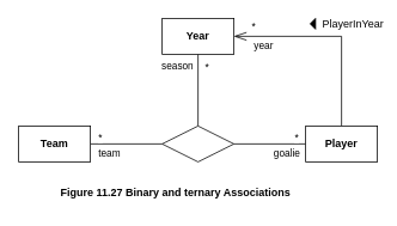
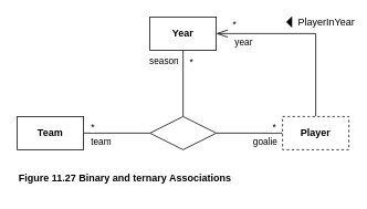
  <mxCell id="0" />
  <mxCell id="1" parent="0" />
  <mxCell id="2" style="edgeStyle=orthogonalEdgeStyle;rounded=0;orthogonalLoop=1;jettySize=auto;html=1;exitX=0.5;exitY=0;exitDx=0;exitDy=0;endArrow=none;endFill=0;" edge="1" parent="1" source="11" target="13"><mxGeometry relative="1" as="geometry" /></mxCell>
  <mxCell id="3" value="season" style="edgeLabel;html=1;align=center;verticalAlign=middle;resizable=0;points=[];" vertex="1" connectable="0" parent="2"><mxGeometry x="0.5" y="1" relative="1" as="geometry"><mxPoint x="-23" y="-8" as="offset" /></mxGeometry></mxCell>
  <mxCell id="4" value="*" style="edgeLabel;html=1;align=center;verticalAlign=middle;resizable=0;points=[];" vertex="1" connectable="0" parent="2"><mxGeometry x="0.5" y="-3" relative="1" as="geometry"><mxPoint x="6" y="-7" as="offset" /></mxGeometry></mxCell>
  <mxCell id="5" style="edgeStyle=orthogonalEdgeStyle;rounded=0;orthogonalLoop=1;jettySize=auto;html=1;entryX=1;entryY=0.5;entryDx=0;entryDy=0;endArrow=none;endFill=0;" edge="1" parent="1" source="11" target="12"><mxGeometry relative="1" as="geometry" /></mxCell>
  <mxCell id="6" value="team" style="edgeLabel;html=1;align=center;verticalAlign=middle;resizable=0;points=[];" vertex="1" connectable="0" parent="5"><mxGeometry x="0.5" relative="1" as="geometry"><mxPoint y="9" as="offset" /></mxGeometry></mxCell>
  <mxCell id="7" value="*" style="edgeLabel;html=1;align=center;verticalAlign=middle;resizable=0;points=[];" vertex="1" connectable="0" parent="5"><mxGeometry x="0.6" y="1" relative="1" as="geometry"><mxPoint x="-6" y="-9" as="offset" /></mxGeometry></mxCell>
  <mxCell id="8" style="edgeStyle=orthogonalEdgeStyle;rounded=0;orthogonalLoop=1;jettySize=auto;html=1;endArrow=none;endFill=0;" edge="1" parent="1" source="11" target="17"><mxGeometry relative="1" as="geometry" /></mxCell>
  <mxCell id="9" value="goalie" style="edgeLabel;html=1;align=center;verticalAlign=middle;resizable=0;points=[];" vertex="1" connectable="0" parent="8"><mxGeometry x="0.45" relative="1" as="geometry"><mxPoint y="9" as="offset" /></mxGeometry></mxCell>
  <mxCell id="10" value="*" style="edgeLabel;html=1;align=center;verticalAlign=middle;resizable=0;points=[];" vertex="1" connectable="0" parent="8"><mxGeometry x="0.4" y="2" relative="1" as="geometry"><mxPoint x="13" y="-6" as="offset" /></mxGeometry></mxCell>
  <mxCell id="11" value="" style="rhombus;whiteSpace=wrap;html=1;" vertex="1" parent="1"><mxGeometry x="180" y="140" width="80" height="40" as="geometry" /></mxCell>
  <mxCell id="12" value="&lt;b&gt;Team&lt;/b&gt;" style="fontStyle=0;html=1;whiteSpace=wrap;" vertex="1" parent="1"><mxGeometry x="20" y="140" width="80" height="40" as="geometry" /></mxCell>
  <mxCell id="13" value="&lt;b&gt;Year&lt;/b&gt;" style="fontStyle=0;html=1;whiteSpace=wrap;" vertex="1" parent="1"><mxGeometry x="180" y="20" width="80" height="40" as="geometry" /></mxCell>
  <mxCell id="14" style="edgeStyle=orthogonalEdgeStyle;rounded=0;orthogonalLoop=1;jettySize=auto;html=1;entryX=1;entryY=0.5;entryDx=0;entryDy=0;exitX=0.5;exitY=0;exitDx=0;exitDy=0;endArrow=openThin;endFill=0;endSize=12;" edge="1" parent="1" source="17" target="13"><mxGeometry relative="1" as="geometry" /></mxCell>
  <mxCell id="15" value="year" style="edgeLabel;html=1;align=center;verticalAlign=middle;resizable=0;points=[];" vertex="1" connectable="0" parent="14"><mxGeometry x="0.673" y="-2" relative="1" as="geometry"><mxPoint x="-4" y="12" as="offset" /></mxGeometry></mxCell>
  <mxCell id="16" value="*" style="edgeLabel;html=1;align=center;verticalAlign=middle;resizable=0;points=[];" vertex="1" connectable="0" parent="14"><mxGeometry x="0.736" relative="1" as="geometry"><mxPoint x="-8" y="-12" as="offset" /></mxGeometry></mxCell>
- <mxCell id="17" value="&lt;b&gt;Player&lt;/b&gt;" style="fontStyle=0;html=1;whiteSpace=wrap;" vertex="1" parent="1"><mxGeometry x="340" y="140" width="80" height="40" as="geometry" /></mxCell>
+ <mxCell id="17" value="&lt;b&gt;Player&lt;/b&gt;" style="fontStyle=0;html=1;whiteSpace=wrap;dashed=1;" vertex="1" parent="1"><mxGeometry x="340" y="140" width="80" height="40" as="geometry" /></mxCell>
  <mxCell id="18" value="PlayerInYear" style="triangle;aspect=fixed;fillColor=strokeColor;direction=west;align=left;spacingLeft=12;" vertex="1" parent="1"><mxGeometry x="345" y="20" width="6" height="12" as="geometry" /></mxCell>
- <mxCell id="19" value="&lt;b&gt;Figure 11.27 Binary and ternary Associations&lt;/b&gt;" style="text;html=1;align=left;verticalAlign=middle;resizable=0;points=[];autosize=1;strokeColor=none;fillColor=none;" vertex="1" parent="1"><mxGeometry x="65" y="200" width="280" height="30" as="geometry" /></mxCell>
+ <mxCell id="19" value="&lt;b&gt;Figure 11.27 Binary and ternary Associations&lt;/b&gt;" style="text;html=1;align=left;verticalAlign=middle;resizable=0;points=[];autosize=1;strokeColor=none;fillColor=none;" vertex="1" parent="1"><mxGeometry x="20" y="200" width="280" height="30" as="geometry" /></mxCell>
